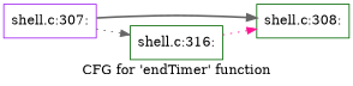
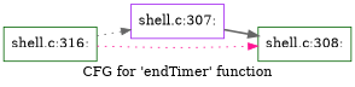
  digraph {
    label="CFG for 'endTimer' function"
    rankdir=LR
    node [color=darkgreen shape=record]
    edge [color=gray40 style=dotted]
    n1 [color=purple label="{shell.c:307:}"]
    n2 [label="{shell.c:308:}"]
    n3 [label="{shell.c:316:}"]
    n1 -> n2 [style=bold]
-   n1 -> n3
+   n3 -> n1
    n3 -> n2 [color=deeppink]
  }
